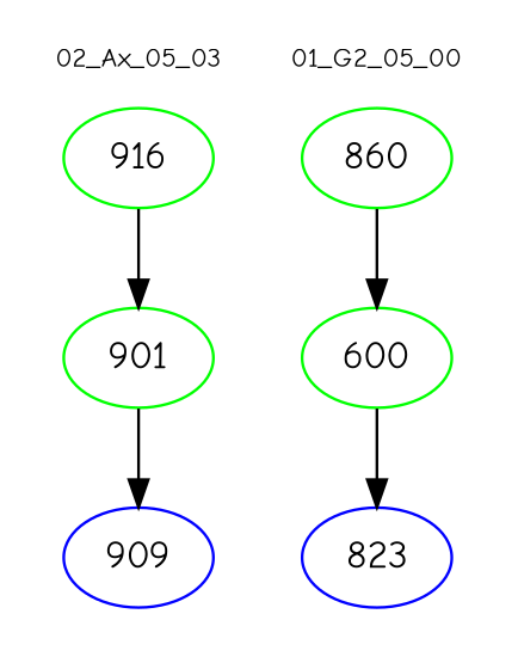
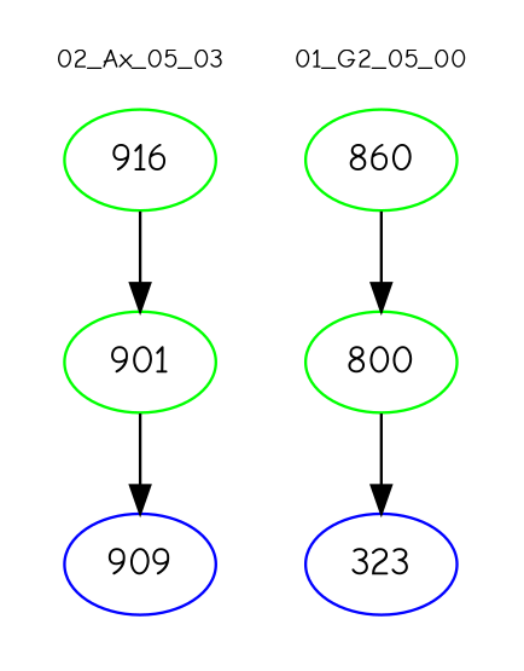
  digraph {
    fontname="Comic Neue"
    node [color=green fontname="Comic Neue"]
    edge [color=black fontname="Comic Neue"]
    n1 [label=916]
    n2 [label=901]
    n3 [color=blue label=909]
    n4 [label=860]
-   n5 [label=600]
-   n6 [color=blue label=823]
+   n5 [label=800]
+   n6 [color=blue label=323]
    subgraph cluster_1 {
      color=white
      fontsize=10
      label="02_Ax_05_03"
      n1
      n2
      n3
    }
    subgraph cluster_2 {
      color=white
      fontsize=10
      label="01_G2_05_00"
      n4
      n5
      n6
    }
    n1 -> n2
    n2 -> n3
    n4 -> n5
    n5 -> n6
  }
